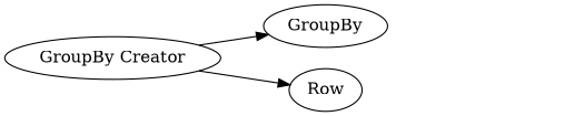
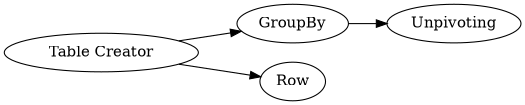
  digraph {
    rankdir=LR
-   n1 [label="GroupBy Creator"]
+   n1 [label="Table Creator"]
    n2 [label=GroupBy]
    n3 [label=Row]
+   n4 [label=Unpivoting]
    n1 -> n2
    n1 -> n3
+   n2 -> n4
  }
